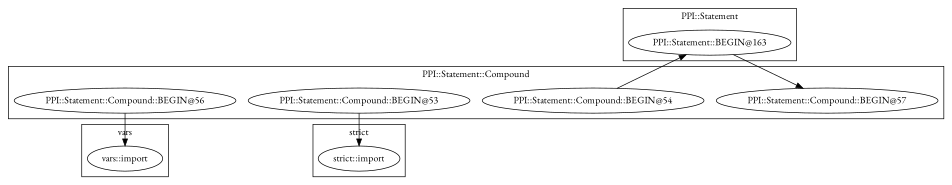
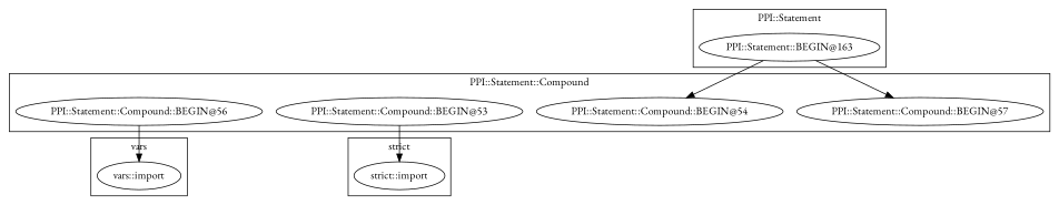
  digraph {
    fontname="EB Garamond"
    node [fontname="EB Garamond"]
    edge [fontname="EB Garamond"]
    "PPI::Statement::BEGIN@163"
    "PPI::Statement::Compound::BEGIN@57"
    "PPI::Statement::Compound::BEGIN@54"
    "PPI::Statement::Compound::BEGIN@56"
    "PPI::Statement::Compound::BEGIN@53"
    "vars::import"
    "strict::import"
    subgraph cluster_1 {
      label="PPI::Statement"
      "PPI::Statement::BEGIN@163"
    }
    subgraph cluster_2 {
      label="PPI::Statement::Compound"
      "PPI::Statement::Compound::BEGIN@57"
      "PPI::Statement::Compound::BEGIN@54"
      "PPI::Statement::Compound::BEGIN@56"
      "PPI::Statement::Compound::BEGIN@53"
    }
    subgraph cluster_3 {
      label=vars
      "vars::import"
    }
    subgraph cluster_4 {
      label="strict"
      "strict::import"
    }
    "PPI::Statement::BEGIN@163" -> "PPI::Statement::Compound::BEGIN@57"
-   "PPI::Statement::Compound::BEGIN@54" -> "PPI::Statement::BEGIN@163"
+   "PPI::Statement::BEGIN@163" -> "PPI::Statement::Compound::BEGIN@54"
    "PPI::Statement::Compound::BEGIN@56" -> "vars::import"
    "PPI::Statement::Compound::BEGIN@53" -> "strict::import"
  }
